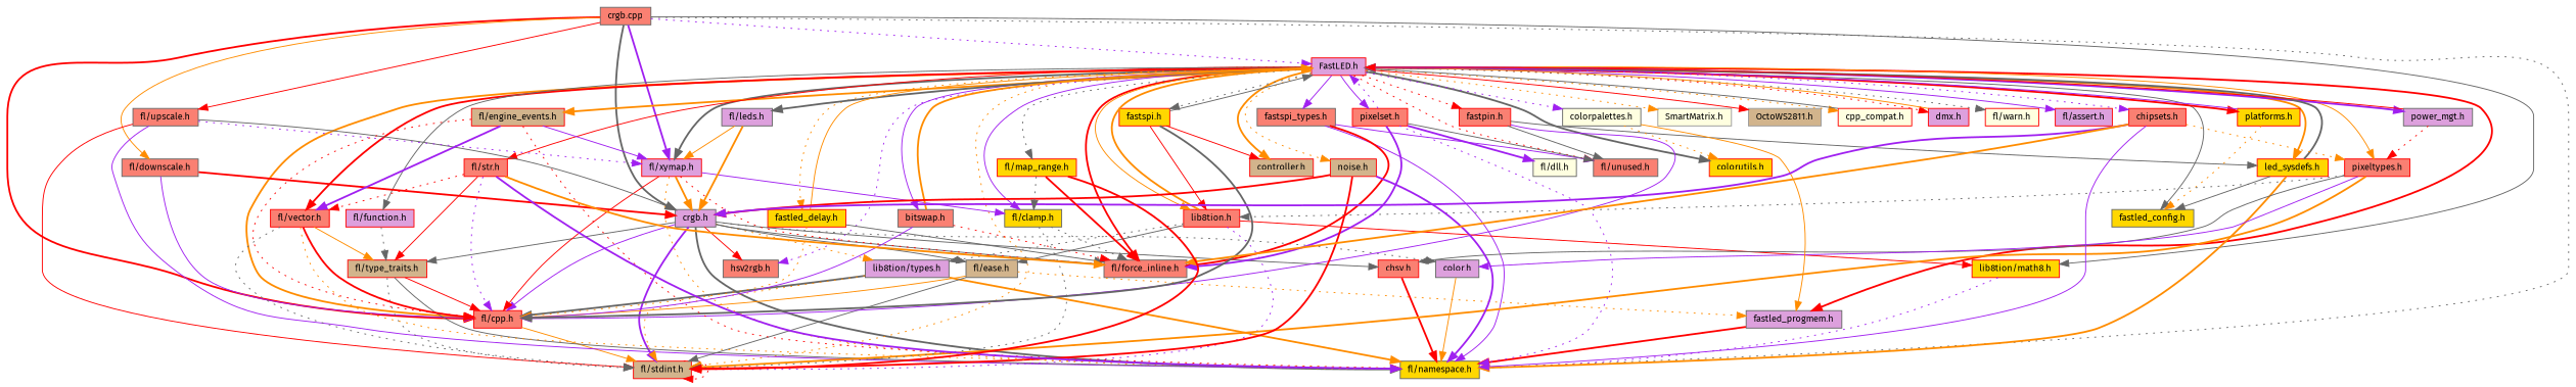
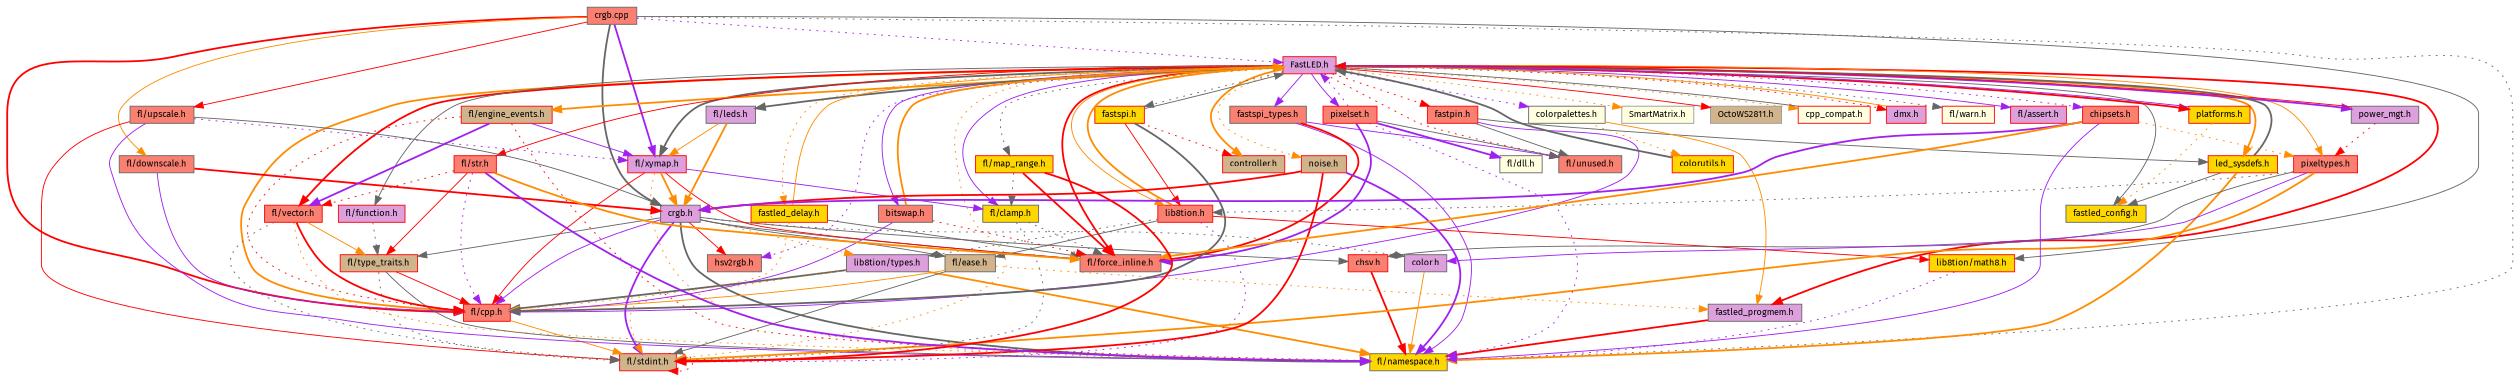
  digraph {
    fontname="Fira Sans"
    node [color=red fillcolor=salmon fontname="Fira Sans" fontsize=10 shape=box style=filled]
    edge [color=gray40 fontname="Fira Sans" fontsize=10 labelfontname=Helvetica labelfontsize=10 style=solid]
    n1 [color=gray40 fontcolor=black height=0.2 label="crgb.cpp" width=0.4]
    n2 [color=grey40 fillcolor=plum height=0.2 label="crgb.h" width=0.4]
    n3 [height=0.2 label="fl/cpp.h" width=0.4]
    n4 [color=grey40 fillcolor=gold height=0.2 label="fl/namespace.h" width=0.4]
    n5 [fillcolor=plum height=0.2 label="FastLED.h" width=0.4]
    n6 [fillcolor=gold height=0.2 label="lib8tion/math8.h" width=0.4]
    n7 [fillcolor=plum height=0.2 label="fl/xymap.h" width=0.4]
    n8 [color=grey40 height=0.2 label="fl/upscale.h" width=0.4]
    n9 [color=grey40 height=0.2 label="fl/downscale.h" width=0.4]
    n10 [fillcolor=tan height=0.2 label="fl/stdint.h" width=0.4]
    n11 [height=0.2 label="chsv.h" width=0.4]
    n12 [color=grey40 fillcolor=plum height=0.2 label="color.h" width=0.4]
    n13 [color=grey40 fillcolor=plum height=0.2 label="lib8tion/types.h" width=0.4]
    n14 [color=grey40 height=0.2 label="fl/force_inline.h" width=0.4]
    n15 [fillcolor=tan height=0.2 label="fl/type_traits.h" width=0.4]
    n16 [color=grey40 height=0.2 label="hsv2rgb.h" width=0.4]
    n17 [color=grey40 fillcolor=tan height=0.2 label="fl/ease.h" width=0.4]
    n18 [color=grey40 fillcolor=plum height=0.2 label="fastled_progmem.h" width=0.4]
    n19 [color=grey60 fillcolor=lightyellow height=0.2 label="SmartMatrix.h" width=0.4]
    n20 [color=grey60 fillcolor=tan height=0.2 label="OctoWS2811.h" width=0.4]
    n21 [fillcolor=lightyellow height=0.2 label="cpp_compat.h" width=0.4]
    n22 [color=grey40 fillcolor=gold height=0.2 label="fastled_config.h" width=0.4]
    n23 [fillcolor=gold height=0.2 label="led_sysdefs.h" width=0.4]
    n24 [fillcolor=gold height=0.2 label="fastled_delay.h" width=0.4]
    n25 [color=grey40 height=0.2 label="bitswap.h" width=0.4]
    n26 [fillcolor=tan height=0.2 label="controller.h" width=0.4]
    n27 [height=0.2 label="fastpin.h" width=0.4]
    n28 [color=grey40 height=0.2 label="fl/unused.h" width=0.4]
    n29 [color=grey40 height=0.2 label="fastspi_types.h" width=0.4]
    n30 [fillcolor=plum height=0.2 label="dmx.h" width=0.4]
    n31 [fillcolor=gold height=0.2 label="platforms.h" width=0.4]
    n32 [height=0.2 label="lib8tion.h" width=0.4]
    n33 [height=0.2 label="pixeltypes.h" width=0.4]
    n34 [fillcolor=gold height=0.2 label="colorutils.h" width=0.4]
    n35 [height=0.2 label="pixelset.h" width=0.4]
    n36 [color=grey40 fillcolor=lightyellow height=0.2 label="colorpalettes.h" width=0.4]
    n37 [fillcolor=tan height=0.2 label="noise.h" width=0.4]
    n38 [color=grey40 fillcolor=plum height=0.2 label="power_mgt.h" width=0.4]
    n39 [fillcolor=gold height=0.2 label="fastspi.h" width=0.4]
    n40 [height=0.2 label="chipsets.h" width=0.4]
    n41 [fillcolor=tan height=0.2 label="fl/engine_events.h" width=0.4]
    n42 [height=0.2 label="fl/vector.h" width=0.4]
    n43 [color=grey40 fillcolor=gold height=0.2 label="fl/clamp.h" width=0.4]
    n44 [color=grey40 fillcolor=plum height=0.2 label="fl/leds.h" width=0.4]
    n45 [height=0.2 label="fl/str.h" width=0.4]
    n46 [fillcolor=gold height=0.2 label="fl/map_range.h" width=0.4]
    n47 [fillcolor=lightyellow height=0.2 label="fl/warn.h" width=0.4]
    n48 [fillcolor=plum height=0.2 label="fl/assert.h" width=0.4]
    n49 [fillcolor=plum height=0.2 label="fl/function.h" width=0.4]
    n50 [color=grey40 fillcolor=lightyellow height=0.2 label="fl/dll.h" width=0.4]
    n1 -> n2 [style=bold]
    n1 -> n3 [color=red style=bold]
    n1 -> n4 [style=dotted]
    n1 -> n5 [color=purple style=dotted]
    n1 -> n6
    n1 -> n7 [color=purple style=bold]
    n1 -> n8 [color=red]
    n1 -> n9 [color=darkorange]
    n2 -> n3 [color=purple]
    n2 -> n4 [style=bold]
    n2 -> n10 [color=purple style=bold]
    n2 -> n11
    n2 -> n12 [style=dotted]
    n2 -> n13 [color=darkorange style=dotted]
    n2 -> n14
    n2 -> n15
    n2 -> n16 [color=red]
    n2 -> n17
    n3 -> n10 [color=darkorange]
    n5 -> n3 [color=darkorange style=bold]
    n5 -> n7 [style=bold]
    n5 -> n10 [color=darkorange style=dotted]
    n5 -> n14 [color=red style=bold]
    n5 -> n16 [color=purple style=dotted]
    n5 -> n18 [color=red style=bold]
    n5 -> n19 [color=darkorange style=dotted]
    n5 -> n20 [color=red]
    n5 -> n21 [color=darkorange style=dotted]
    n5 -> n22
    n5 -> n23 [color=darkorange style=bold]
    n5 -> n24 [color=darkorange style=dotted]
    n5 -> n25 [color=purple]
    n5 -> n26 [color=darkorange style=bold]
    n5 -> n27 [color=red style=dotted]
    n5 -> n28 [color=red style=dotted]
    n5 -> n29 [color=purple]
    n5 -> n30 [color=red style=dotted]
    n5 -> n31 [color=red style=bold]
    n5 -> n32 [color=darkorange]
    n5 -> n33 [color=darkorange]
-   n5 -> n34 [style=bold]
+   n34 -> n5 [style=bold]
    n5 -> n35 [color=purple]
    n5 -> n36 [color=purple style=dotted]
    n5 -> n37 [color=darkorange style=dotted]
    n5 -> n38 [color=purple style=bold]
    n5 -> n39 [style=dotted]
    n5 -> n40 [color=purple style=dotted]
    n5 -> n41 [color=darkorange style=bold]
    n5 -> n42 [color=red style=bold]
    n5 -> n43 [color=purple]
    n5 -> n44 [style=bold]
    n5 -> n45 [color=red]
    n5 -> n46 [style=dotted]
    n5 -> n47 [style=dotted]
    n5 -> n48 [color=purple]
    n5 -> n49
    n6 -> n4 [color=purple style=dotted]
    n7 -> n2 [color=darkorange style=bold]
    n7 -> n3 [color=red]
    n7 -> n4 [color=darkorange style=dotted]
-   n7 -> n14 [color=red style=dotted]
+   n7 -> n14 [color=red]
    n7 -> n43 [color=purple]
    n8 -> n2
    n8 -> n4 [color=purple]
    n8 -> n7 [color=purple style=dotted]
    n8 -> n10 [color=red]
    n9 -> n2 [color=red style=bold]
    n9 -> n3 [color=purple]
    n10 -> n10 [color=red style=dotted]
    n11 -> n4 [color=red style=bold]
    n12 -> n4 [color=darkorange]
    n13 -> n3 [style=bold]
    n13 -> n4 [color=darkorange style=bold]
    n13 -> n10 [color=darkorange style=dotted]
    n15 -> n3 [color=red]
    n15 -> n4
    n15 -> n10 [style=dotted]
    n17 -> n3 [color=darkorange]
    n17 -> n10
    n17 -> n18 [color=darkorange style=dotted]
    n18 -> n4 [color=red style=bold]
    n21 -> n5
    n23 -> n4 [color=darkorange style=bold]
    n23 -> n5 [style=bold]
    n23 -> n22
    n24 -> n3 [color=darkorange style=dotted]
    n24 -> n5 [color=darkorange]
    n24 -> n14
    n25 -> n3 [color=purple]
    n25 -> n5 [color=darkorange style=bold]
    n25 -> n14 [color=red style=dotted]
    n27 -> n3 [color=purple]
    n27 -> n23
    n27 -> n28
    n29 -> n4 [color=purple]
    n29 -> n14 [color=red style=bold]
    n29 -> n28 [color=purple]
    n30 -> n5 [color=darkorange]
    n31 -> n5 [color=purple]
    n31 -> n22 [color=darkorange style=dotted]
    n32 -> n5 [color=darkorange style=bold]
    n32 -> n6 [color=red]
    n32 -> n10 [color=purple style=dotted]
    n32 -> n13 [style=dotted]
    n32 -> n17
    n33 -> n10 [color=darkorange style=bold]
    n33 -> n11
    n33 -> n12 [color=purple]
    n33 -> n32 [style=dotted]
    n35 -> n4 [color=purple style=dotted]
    n35 -> n5 [color=purple style=dotted]
    n35 -> n14 [color=purple style=bold]
    n35 -> n28
    n35 -> n50 [color=purple style=bold]
    n36 -> n18 [color=darkorange]
    n36 -> n34 [color=darkorange style=dotted]
    n37 -> n2 [color=red style=bold]
    n37 -> n4 [color=purple style=bold]
    n37 -> n10 [color=red style=bold]
    n38 -> n5 [color=red]
    n38 -> n33 [color=red style=dotted]
    n39 -> n3 [style=bold]
    n39 -> n5
-   n39 -> n26 [color=red]
+   n39 -> n26 [color=red style=dotted]
    n39 -> n32 [color=red]
    n40 -> n2 [color=purple style=bold]
    n40 -> n4 [color=purple]
    n40 -> n14 [color=darkorange style=bold]
    n40 -> n33 [color=darkorange style=dotted]
    n41 -> n3 [color=red style=dotted]
    n41 -> n4 [color=red style=dotted]
    n41 -> n7 [color=purple]
    n41 -> n42 [color=purple style=bold]
    n42 -> n3 [color=red style=bold]
    n42 -> n4 [color=darkorange style=dotted]
    n42 -> n10 [style=dotted]
    n42 -> n15 [color=darkorange]
    n43 -> n10 [style=dotted]
    n43 -> n14 [style=dotted]
    n44 -> n2 [color=darkorange style=bold]
    n44 -> n7 [color=darkorange]
    n45 -> n3 [color=purple style=dotted]
    n45 -> n4 [color=purple style=bold]
    n45 -> n14 [color=darkorange style=bold]
    n45 -> n15 [color=red]
    n45 -> n42 [color=red style=dotted]
    n46 -> n10 [color=red style=bold]
    n46 -> n14 [color=red style=bold]
    n46 -> n43 [style=dotted]
    n49 -> n15 [style=dotted]
  }
